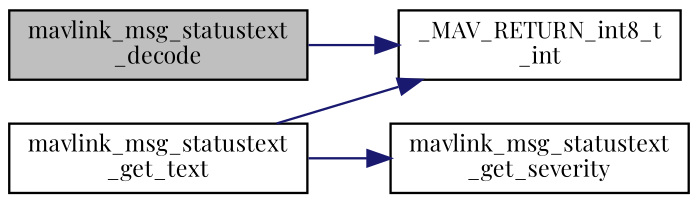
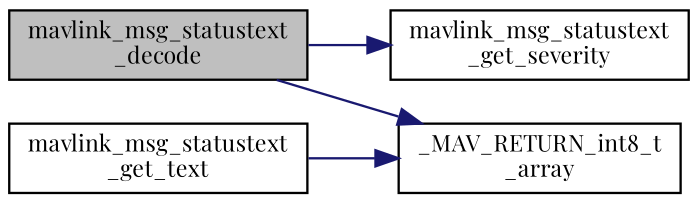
  digraph {
    fontname="Playfair Display"
    rankdir=LR
    node [color=black fillcolor=white fontname="Playfair Display" fontsize=10 shape=record style=filled]
    edge [color=midnightblue fontname="Playfair Display" fontsize=10 labelfontname=Helvetica labelfontsize=10 style=solid]
    n1 [fillcolor=grey75 fontcolor=black height=0.2 label="mavlink_msg_statustext\l_decode" width=0.4]
    n2 [height=0.2 label="mavlink_msg_statustext\l_get_severity" width=0.4]
-   n3 [height=0.2 label="_MAV_RETURN_int8_t\l_int" width=0.4]
+   n3 [height=0.2 label="_MAV_RETURN_int8_t\l_array" width=0.4]
    n4 [height=0.2 label="mavlink_msg_statustext\l_get_text" width=0.4]
-   n4 -> n2
+   n1 -> n2
    n1 -> n3
    n4 -> n3
  }
